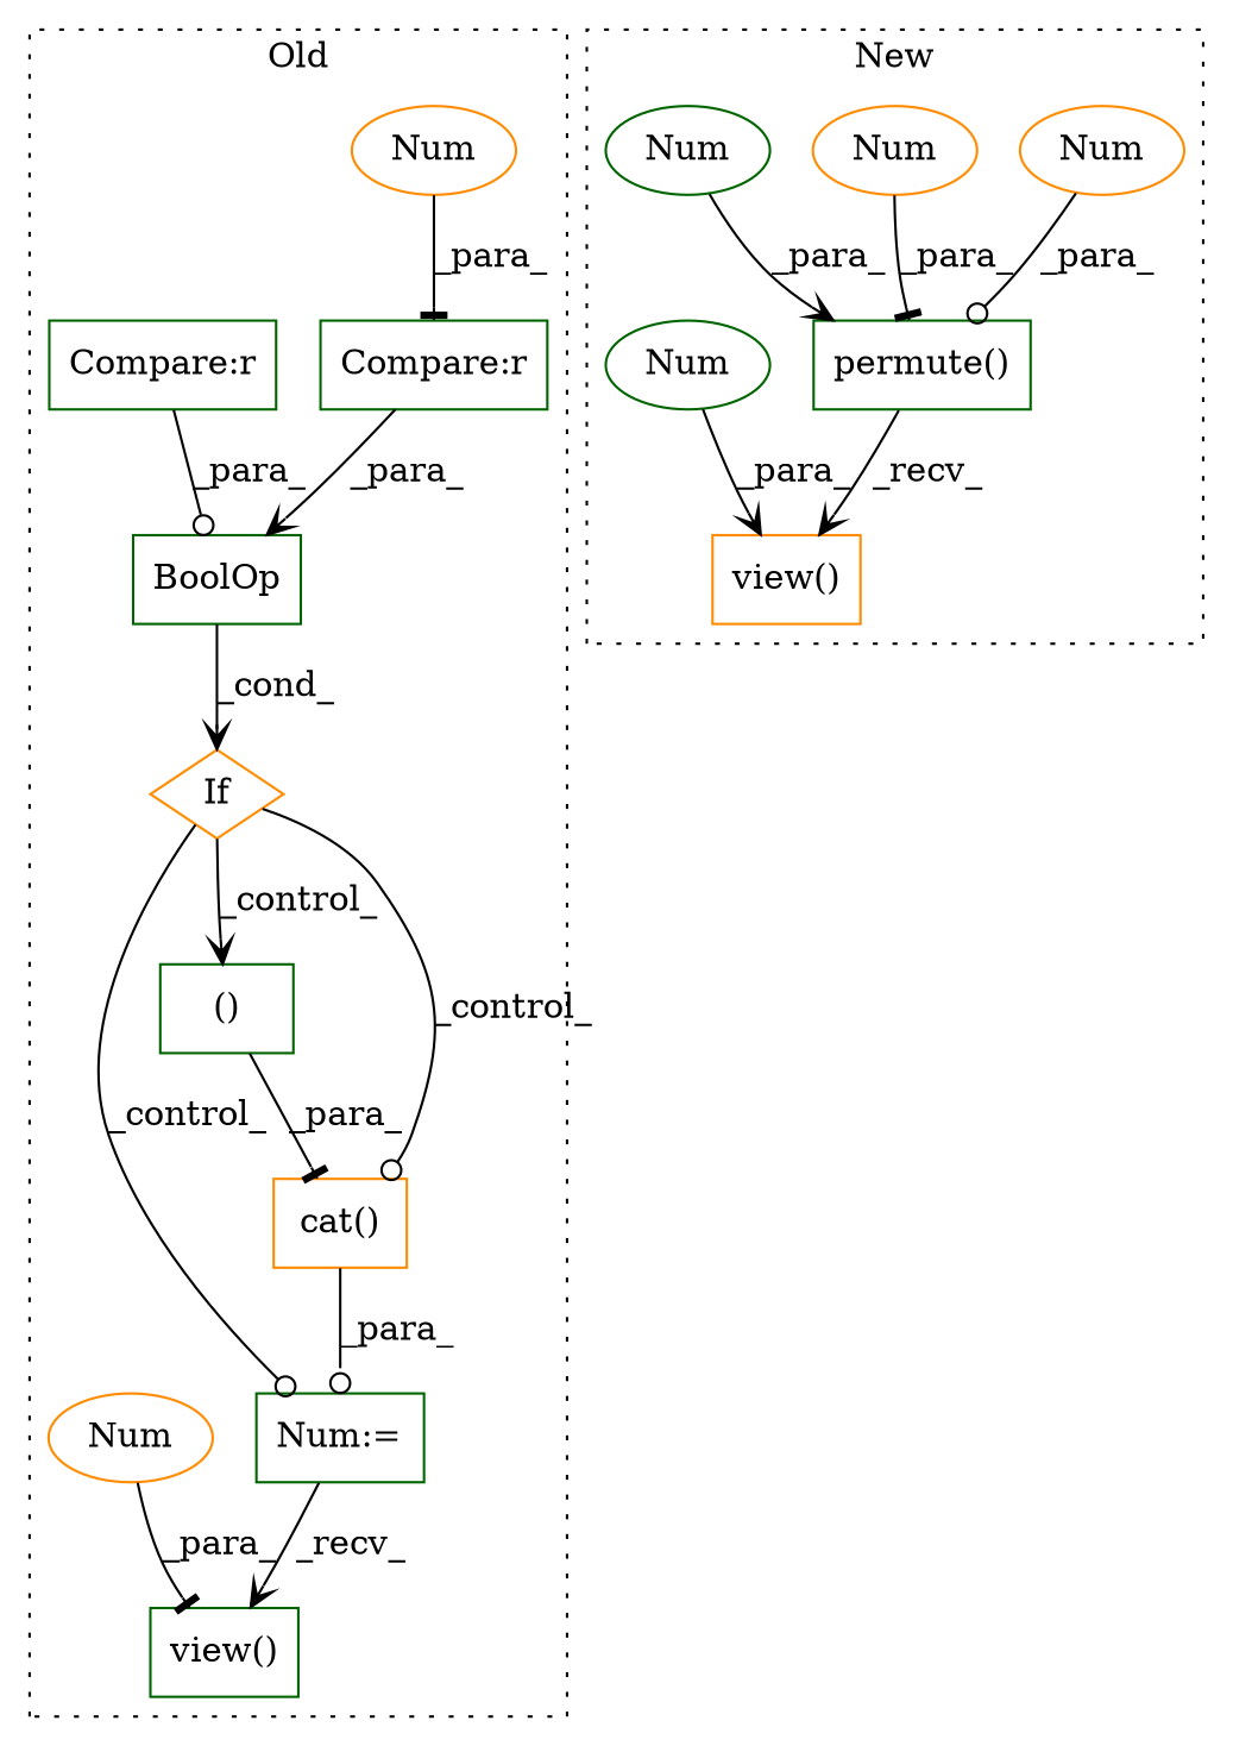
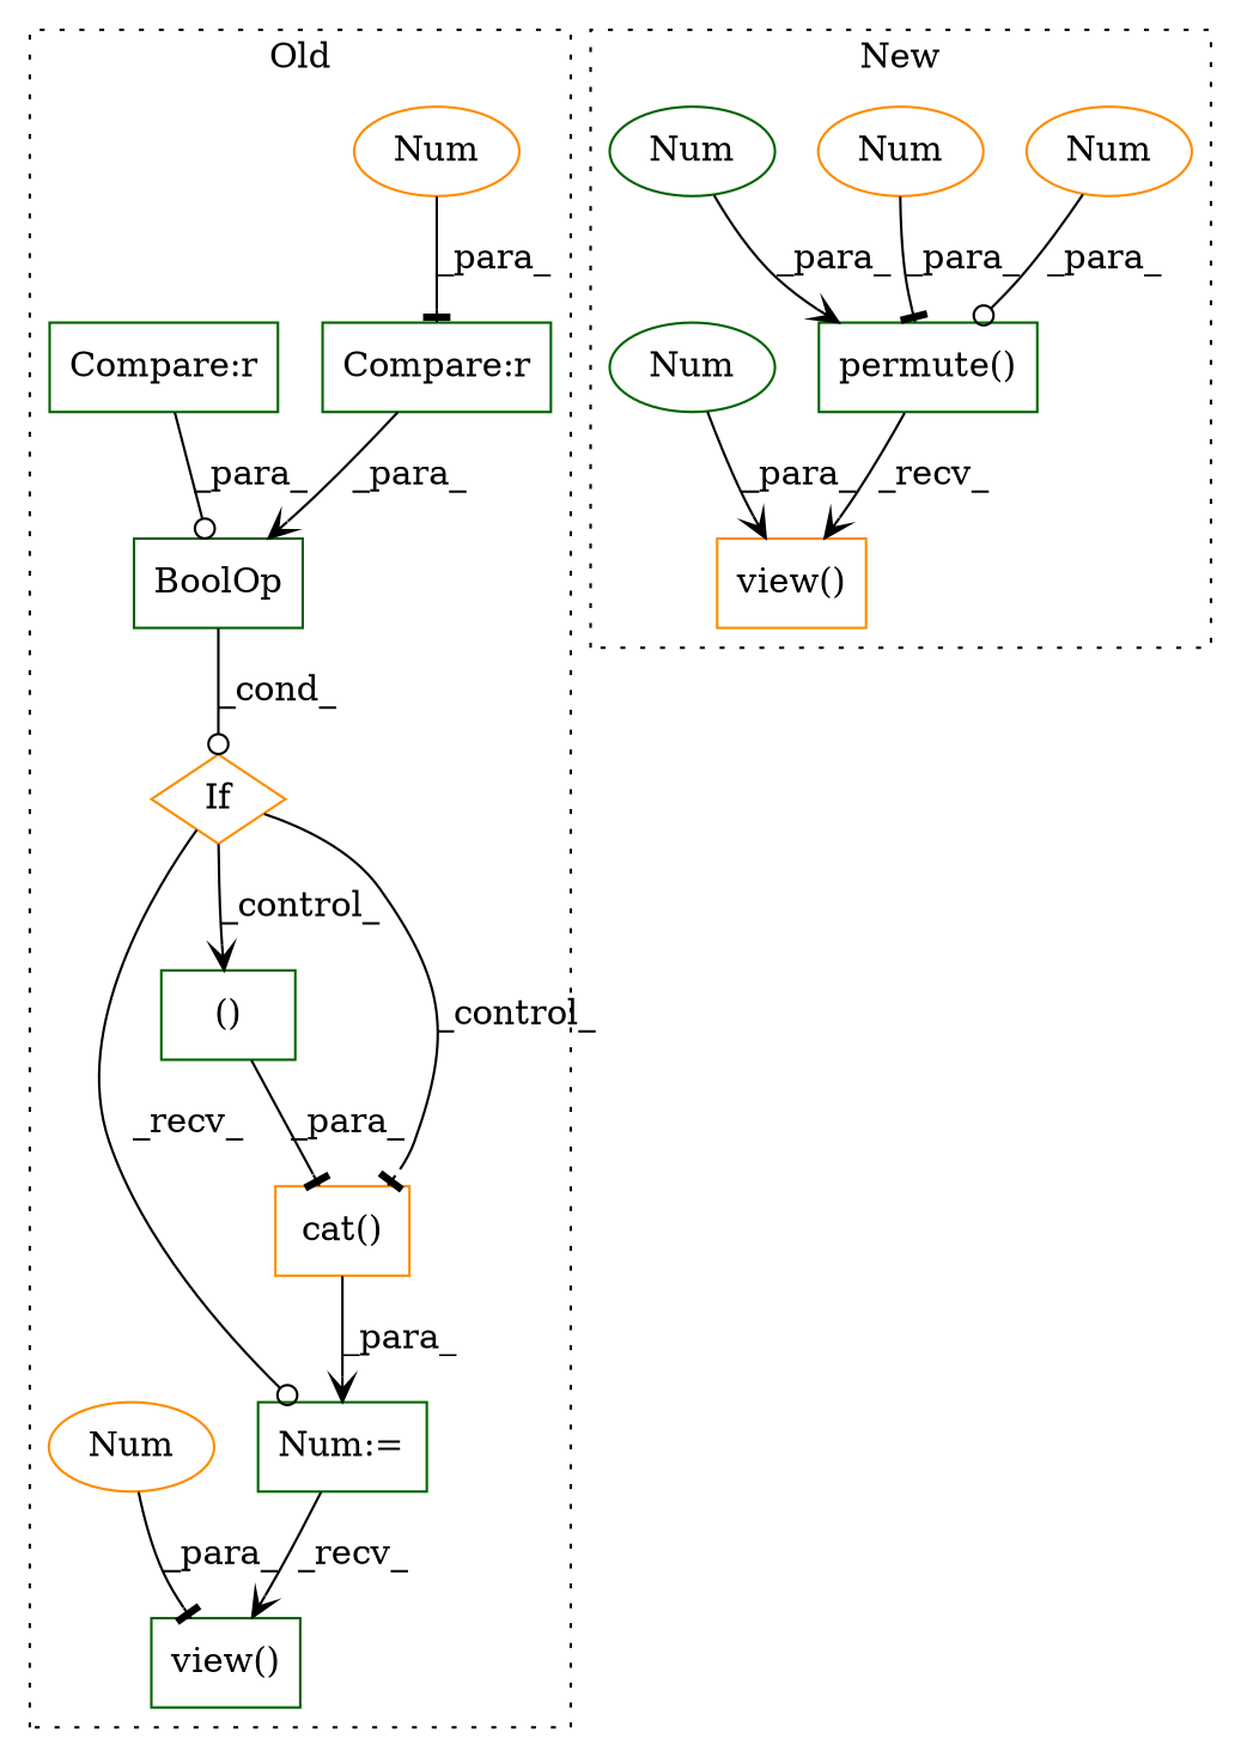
  digraph {
    node [a=76 color=darkgreen l=1 s=7820 shape=box]
    edge [arrowhead=vee]
    n1 [a=72 l=40 label=BoolOp]
    n2 [a=96 color=darkorange l="3,14" label=If s="7817,7860" shape=diamond]
    n3 [a=40 l=17 label="Compare:r"]
    n4 [a=68 l=3 label="Num:=" s=7986]
    n5 [a=54 l=3 label="()" s=8006]
    n6 [color=darkorange label=Num s=7836 shape=ellipse]
    n7 [a=40 l=18 label="Compare:r" s=7842]
    n8 [a=75 l="27,1" label="view()" s="8090,8128"]
    n9 [color=darkorange l=2 label=Num s=8126 shape=ellipse]
    n10 [a=75 color=darkorange l="10,8" label="cat()" s="7989,8010"]
    n11 [a=75 l="10,1" label="permute()" s="5464,5484"]
    n12 [color=darkorange label=Num s=5477 shape=ellipse]
    n13 [color=darkorange label=Num s=5474 shape=ellipse]
    n14 [label=Num s=5480 shape=ellipse]
    n15 [a=75 color=darkorange l="20,1" label="view()" s="5517,5548"]
    n16 [l=2 label=Num s=5546 shape=ellipse]
    subgraph cluster_1 {
      label=Old
      style=dotted
      n1
      n2
      n3
      n4
      n5
      n6
      n7
      n8
      n9
      n10
    }
    subgraph cluster_2 {
      label=New
      style=dotted
      n11
      n12
      n13
      n14
      n15
      n16
    }
-   n1 -> n2 [label=_cond_]
-   n2 -> n4 [arrowhead=odot label=_control_]
+   n1 -> n2 [arrowhead=odot label=_cond_]
+   n2 -> n4 [arrowhead=odot label=_recv_]
    n2 -> n5 [label=_control_]
-   n2 -> n10 [arrowhead=odot label=_control_]
+   n2 -> n10 [arrowhead=tee label=_control_]
    n3 -> n1 [label=_para_]
    n4 -> n8 [label=_recv_]
    n5 -> n10 [arrowhead=tee label=_para_]
    n6 -> n3 [arrowhead=tee label=_para_]
    n7 -> n1 [arrowhead=odot label=_para_]
    n9 -> n8 [arrowhead=tee label=_para_]
-   n10 -> n4 [arrowhead=odot label=_para_]
+   n10 -> n4 [label=_para_]
    n11 -> n15 [label=_recv_]
    n12 -> n11 [arrowhead=odot label=_para_]
    n13 -> n11 [arrowhead=tee label=_para_]
    n14 -> n11 [label=_para_]
    n16 -> n15 [label=_para_]
  }
